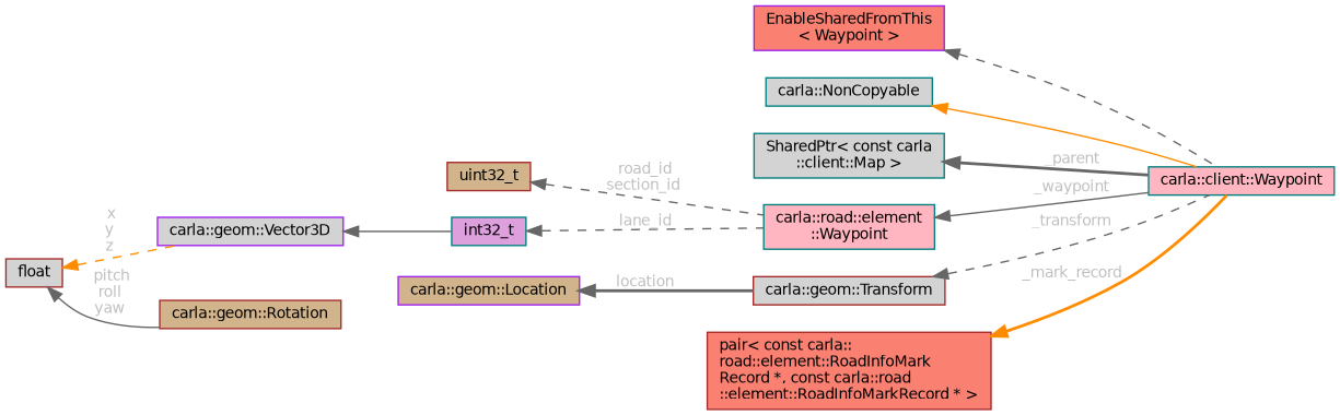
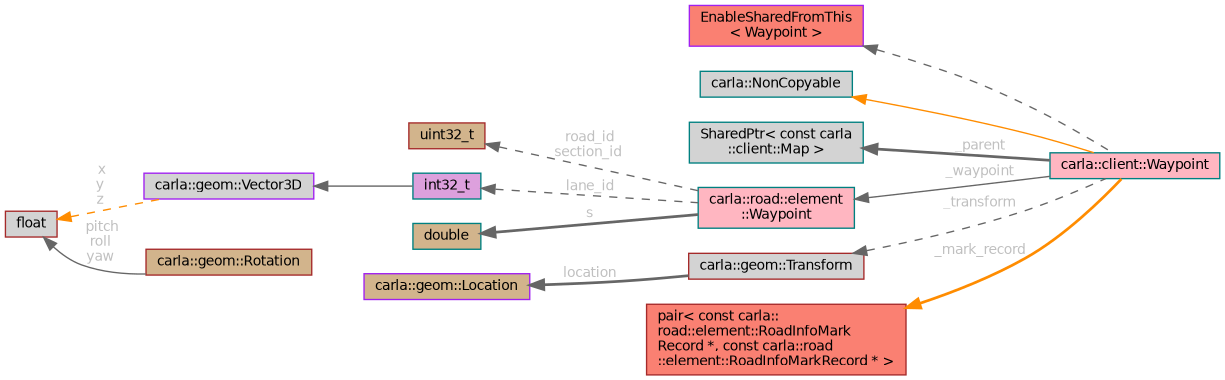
  digraph {
    rankdir=LR
    node [color=teal fillcolor=lightgrey fontname=Helvetica fontsize=10 shape=box style=filled]
    edge [color=gray40 dir=back fontname=Helvetica fontsize=10 labelfontname=Helvetica labelfontsize=10 style=dashed fontcolor=grey]
    n1 [fillcolor=lightpink fontcolor=black height=0.2 label="carla::client::Waypoint" width=0.4]
    n2 [color=purple fillcolor=salmon height=0.2 label="EnableSharedFromThis\l\< Waypoint \>" width=0.4]
    n3 [height=0.2 label="carla::NonCopyable" width=0.4]
    n4 [height=0.2 label="SharedPtr\< const carla\l::client::Map \>" width=0.4]
    n5 [fillcolor=lightpink height=0.2 label="carla::road::element\l::Waypoint" width=0.4]
    n6 [color=brown fillcolor=tan height=0.2 label=uint32_t width=0.4]
    n7 [fillcolor=plum height=0.2 label=int32_t width=0.4]
+   n8 [fillcolor=tan height=0.2 label=double width=0.4]
    n9 [color=brown height=0.2 label="carla::geom::Transform" width=0.4]
    n10 [color=purple fillcolor=tan height=0.2 label="carla::geom::Location" width=0.4]
    n11 [color=purple height=0.2 label="carla::geom::Vector3D" width=0.4]
    n12 [color=brown height=0.2 label=float width=0.4]
    n13 [color=brown fillcolor=tan height=0.2 label="carla::geom::Rotation" width=0.4]
    n14 [color=brown fillcolor=salmon height=0.2 label="pair\< const carla::\lroad::element::RoadInfoMark\lRecord *, const carla::road\l::element::RoadInfoMarkRecord * \>" width=0.4]
    n2 -> n1 [fontcolor=""]
    n3 -> n1 [color=darkorange style=solid fontcolor=""]
    n4 -> n1 [label=" _parent" style=bold]
    n5 -> n1 [label=" _waypoint" style=solid]
    n6 -> n5 [label=" road_id\nsection_id"]
    n7 -> n5 [label=" lane_id"]
+   n8 -> n5 [label=" s" style=bold]
    n9 -> n1 [label=" _transform"]
    n10 -> n9 [label=" location" style=bold]
    n11 -> n7 [style=solid fontcolor=""]
    n12 -> n11 [color=darkorange label=" x\ny\nz"]
    n12 -> n13 [label=" pitch\nroll\nyaw" style=solid]
    n14 -> n1 [color=darkorange label=" _mark_record" style=bold]
  }
